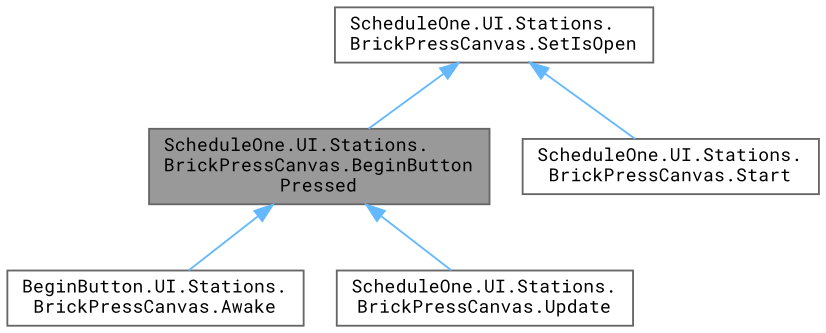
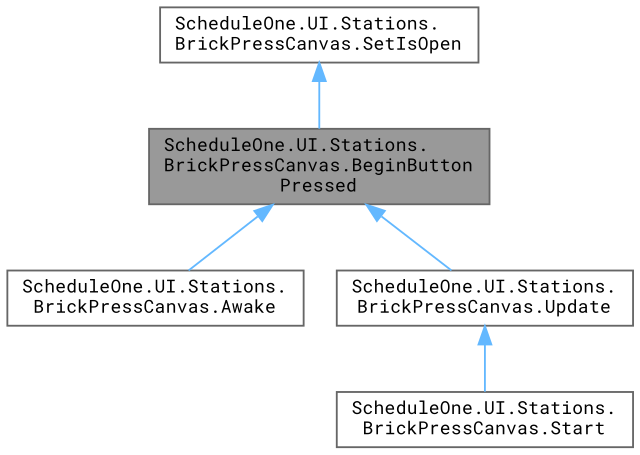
  digraph {
    fontname="Roboto Mono"
    rankdir=TB
    node [color=grey40 fillcolor=white fontname="Roboto Mono" fontsize=10 shape=box style=filled]
    edge [color=steelblue1 dir=back fontname="Roboto Mono" fontsize=10 labelfontname=Helvetica labelfontsize=10 style=solid]
    n1 [color=gray40 fillcolor=grey60 fontcolor=black height=0.2 label="ScheduleOne.UI.Stations.\lBrickPressCanvas.BeginButton\lPressed" width=0.4]
-   n2 [height=0.2 label="BeginButton.UI.Stations.\lBrickPressCanvas.Awake" width=0.4]
+   n2 [height=0.2 label="ScheduleOne.UI.Stations.\lBrickPressCanvas.Awake" width=0.4]
    n3 [height=0.2 label="ScheduleOne.UI.Stations.\lBrickPressCanvas.Update" width=0.4]
    n4 [height=0.2 label="ScheduleOne.UI.Stations.\lBrickPressCanvas.SetIsOpen" width=0.4]
    n5 [height=0.2 label="ScheduleOne.UI.Stations.\lBrickPressCanvas.Start" width=0.4]
    n1 -> n2
    n1 -> n3
    n4 -> n1
-   n4 -> n5
+   n3 -> n5
  }
